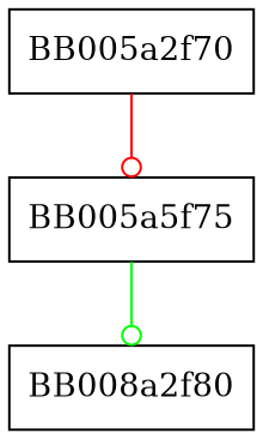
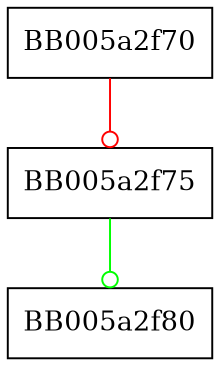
  digraph {
    splines=ortho
    node [shape=box]
    edge [arrowhead=odot]
    BB005a2f70
-   BB005a2f75 [label=BB005a5f75]
-   BB005a2f80 [label=BB008a2f80]
+   BB005a2f75
+   BB005a2f80
    BB005a2f70 -> BB005a2f75 [color=red]
    BB005a2f75 -> BB005a2f80 [color=green]
  }
